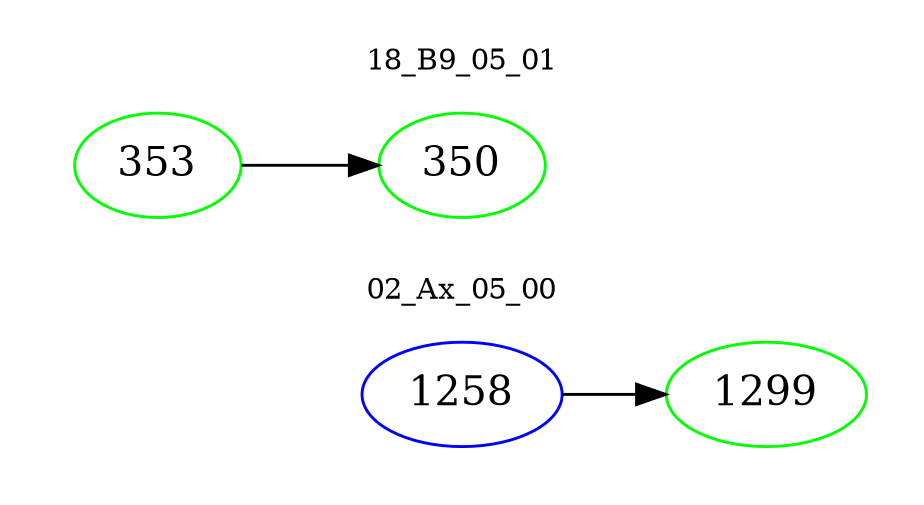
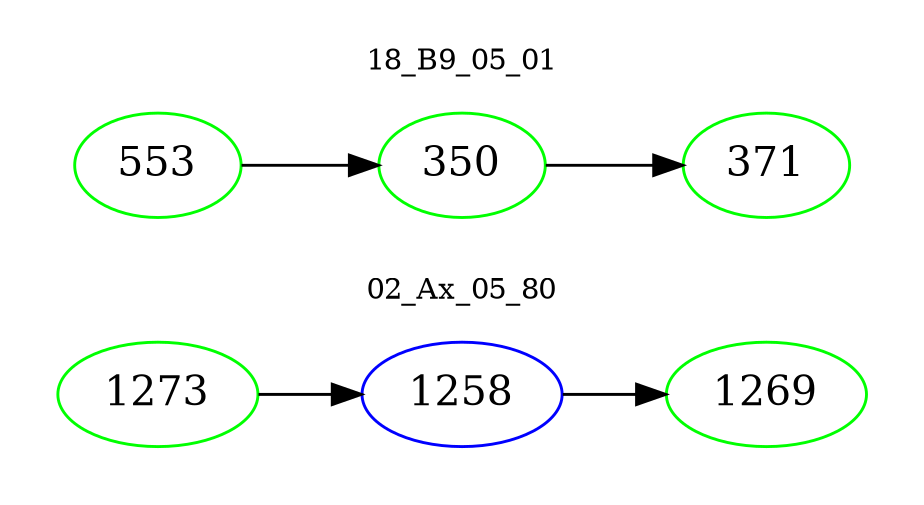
  digraph {
    rankdir=LR
    node [color=green]
    edge [color=black]
+   n1 [label=1273]
    n2 [color=blue label=1258]
-   n3 [label=1299]
-   n4 [label=353]
+   n3 [label=1269]
+   n4 [label=553]
    n5 [label=350]
+   n6 [label=371]
    subgraph cluster_1 {
      color=white
      fontsize=10
-     label="02_Ax_05_00"
+     label="02_Ax_05_80"
+     n1
      n2
      n3
    }
    subgraph cluster_2 {
      color=white
      fontsize=10
      label="18_B9_05_01"
      n4
      n5
+     n6
    }
+   n1 -> n2
    n2 -> n3
    n4 -> n5
+   n5 -> n6
  }
